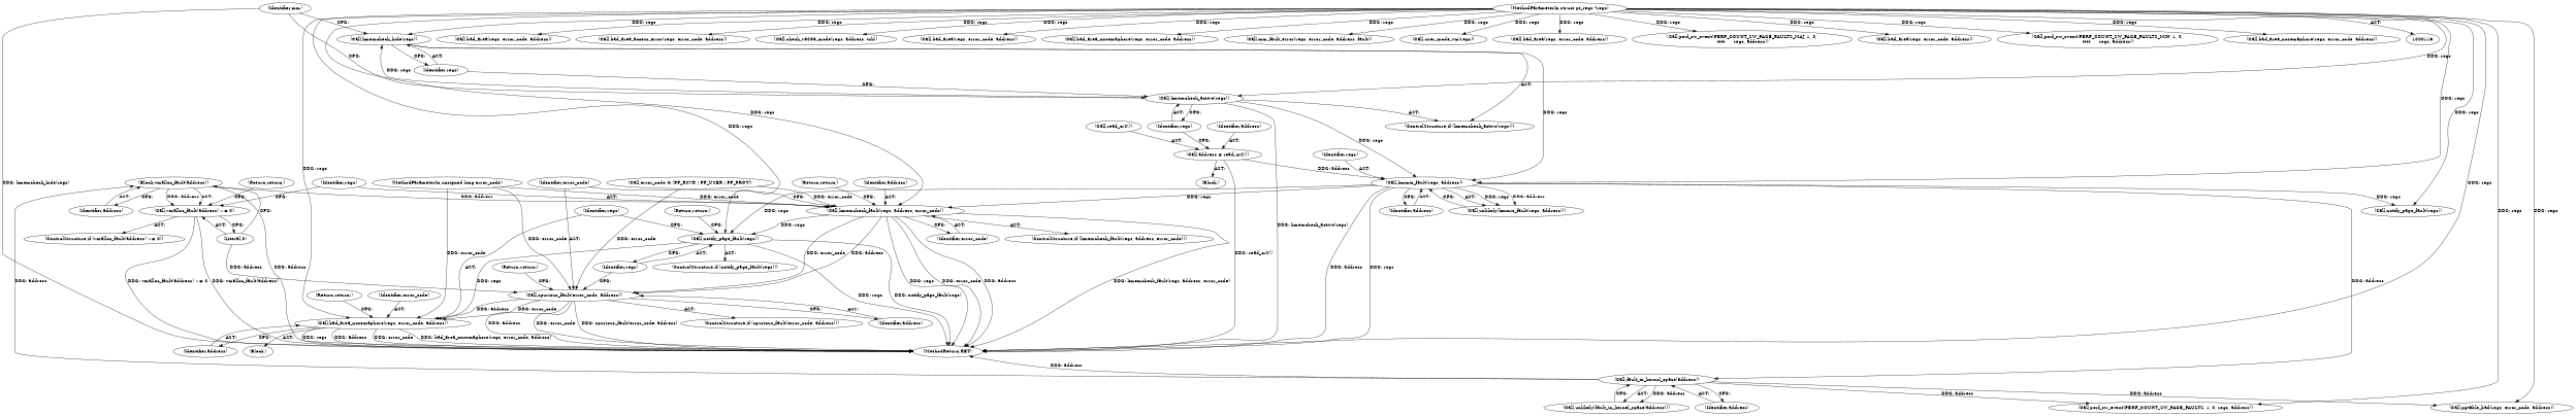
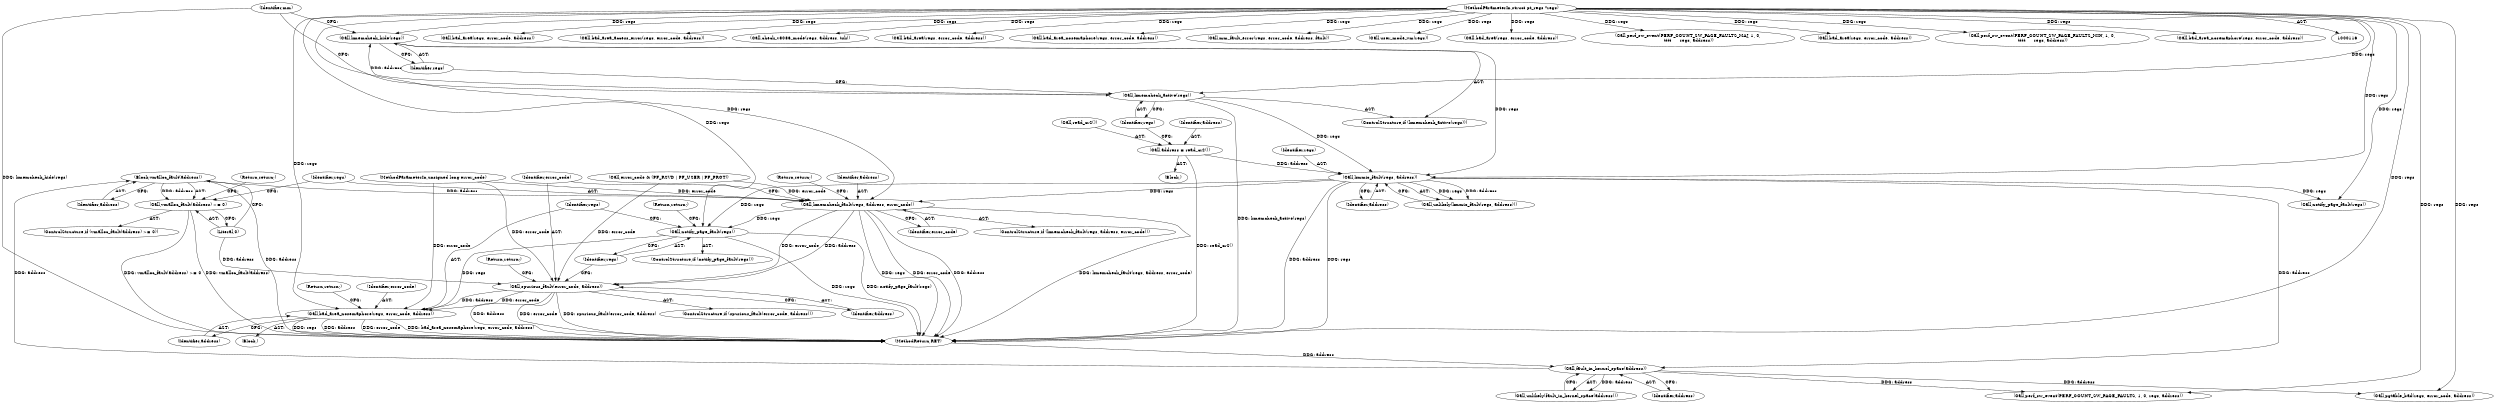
  digraph {
    n1 [label="(Block,vmalloc_fault(address))"]
    n2 [label="(Call,vmalloc_fault(address) >= 0)"]
    n3 [label="(Call,kmemcheck_fault(regs, address, error_code))"]
    n4 [label="(MethodReturn,RET)"]
    n5 [label="(Identifier,address)"]
    n6 [label="(ControlStructure,if (vmalloc_fault(address) >= 0))"]
    n7 [label="(Literal,0)"]
    n8 [label="(Call,spurious_fault(error_code, address))"]
    n9 [label="(Call,notify_page_fault(regs))"]
    n10 [label="(Identifier,error_code)"]
    n11 [label="(ControlStructure,if (kmemcheck_fault(regs, address, error_code)))"]
    n12 [label="(Call,fault_in_kernel_space(address))"]
    n13 [label="(Call,perf_sw_event(PERF_COUNT_SW_PAGE_FAULTS, 1, 0, regs, address))"]
    n14 [label="(Call,unlikely(fault_in_kernel_space(address)))"]
    n15 [label="(Call,pgtable_bad(regs, error_code, address))"]
    n16 [label="(Identifier,address)"]
    n17 [label="(Call,bad_area_nosemaphore(regs, error_code, address))"]
    n18 [label="(Identifier,address)"]
    n19 [label="(ControlStructure,if (spurious_fault(error_code, address)))"]
    n20 [label="(Call,kmmio_fault(regs, address))"]
    n21 [label="(Identifier,address)"]
    n22 [label="(Call,unlikely(kmmio_fault(regs, address)))"]
    n23 [label="(Call,notify_page_fault(regs))"]
    n24 [label="(ControlStructure,if (notify_page_fault(regs)))"]
    n25 [label="(Identifier,regs)"]
    n26 [label="(Call,kmemcheck_hide(regs))"]
    n27 [label="(ControlStructure,if (kmemcheck_active(regs)))"]
    n28 [label="(Identifier,regs)"]
    n29 [label="(Call,kmemcheck_active(regs))"]
    n30 [label="(Identifier,regs)"]
    n31 [label="(Call,address = read_cr2())"]
    n32 [label="(MethodParameterIn,struct pt_regs *regs)"]
    n33 [label="(Call,bad_area(regs, error_code, address))"]
    n34 [label="(Call,bad_area_access_error(regs, error_code, address))"]
    n35 [label="(Call,check_v8086_mode(regs, address, tsk))"]
    n36 [label="(Call,bad_area(regs, error_code, address))"]
    n37 [label="(Call,bad_area_nosemaphore(regs, error_code, address))"]
    n38 [label="(Call,mm_fault_error(regs, error_code, address, fault))"]
    n39 [label="(Call,user_mode_vm(regs))"]
    n40 [label="(Call,bad_area(regs, error_code, address))"]
    n41 [label="(Call,perf_sw_event(PERF_COUNT_SW_PAGE_FAULTS_MAJ, 1, 0,\n \t\t\t\t      regs, address))"]
    n42 [label="(Call,bad_area(regs, error_code, address))"]
    n43 [label="(Call,perf_sw_event(PERF_COUNT_SW_PAGE_FAULTS_MIN, 1, 0,\n \t\t\t\t      regs, address))"]
    n44 [label="(Call,bad_area_nosemaphore(regs, error_code, address))"]
    1000116
    n46 [label="(Identifier,address)"]
    n47 [label="(Block,)"]
    n48 [label="(Block,)"]
    n49 [label="(Call,read_cr2())"]
    n50 [label="(Return,return;)"]
    n51 [label="(Call,error_code & (PF_RSVD | PF_USER | PF_PROT))"]
    n52 [label="(Identifier,address)"]
    n53 [label="(Identifier,address)"]
    n54 [label="(Identifier,error_code)"]
    n55 [label="(Return,return;)"]
    n56 [label="(MethodParameterIn,unsigned long error_code)"]
    n57 [label="(Identifier,regs)"]
    n58 [label="(Return,return;)"]
    n59 [label="(Identifier,mm)"]
    n60 [label="(Identifier,regs)"]
    n61 [label="(Return,return;)"]
    n62 [label="(Return,return;)"]
    n63 [label="(Identifier,regs)"]
    n64 [label="(Identifier,error_code)"]
    n1 -> n2 [label="AST: "]
    n1 -> n2 [label="DDG: address"]
    n1 -> n3 [label="DDG: address"]
    n1 -> n4 [label="DDG: address"]
    n1 -> n5 [label="CFG: "]
    n2 -> n4 [label="DDG: vmalloc_fault(address)"]
    n2 -> n4 [label="DDG: vmalloc_fault(address) >= 0"]
    n2 -> n6 [label="AST: "]
    n2 -> n7 [label="CFG: "]
    n3 -> n4 [label="DDG: error_code"]
    n3 -> n4 [label="DDG: kmemcheck_fault(regs, address, error_code)"]
    n3 -> n4 [label="DDG: address"]
    n3 -> n4 [label="DDG: regs"]
    n3 -> n8 [label="DDG: error_code"]
    n3 -> n8 [label="DDG: address"]
    n3 -> n9 [label="DDG: regs"]
    n3 -> n10 [label="CFG: "]
    n3 -> n11 [label="AST: "]
    n5 -> n1 [label="AST: "]
    n7 -> n1 [label="CFG: "]
    n7 -> n2 [label="AST: "]
    n7 -> n8 [label="DDG: address"]
    n8 -> n4 [label="DDG: spurious_fault(error_code, address)"]
    n8 -> n4 [label="DDG: address"]
    n8 -> n4 [label="DDG: error_code"]
    n8 -> n17 [label="DDG: error_code"]
    n8 -> n17 [label="DDG: address"]
    n8 -> n18 [label="CFG: "]
    n8 -> n19 [label="AST: "]
    n9 -> n4 [label="DDG: regs"]
    n9 -> n4 [label="DDG: notify_page_fault(regs)"]
    n9 -> n17 [label="DDG: regs"]
    n9 -> n24 [label="AST: "]
    n9 -> n25 [label="CFG: "]
    n10 -> n3 [label="AST: "]
    n12 -> n1 [label="DDG: address"]
-   n12 -> n4 [label="DDG: address"]
+   n4 -> n12 [label="DDG: address"]
    n12 -> n13 [label="DDG: address"]
    n12 -> n14 [label="AST: "]
    n12 -> n14 [label="DDG: address"]
    n12 -> n15 [label="DDG: address"]
    n12 -> n16 [label="CFG: "]
    n14 -> n12 [label="CFG: "]
    n16 -> n12 [label="AST: "]
    n17 -> n4 [label="DDG: regs"]
    n17 -> n4 [label="DDG: address"]
    n17 -> n4 [label="DDG: error_code"]
    n17 -> n4 [label="DDG: bad_area_nosemaphore(regs, error_code, address)"]
    n17 -> n46 [label="CFG: "]
    n17 -> n47 [label="AST: "]
    n18 -> n8 [label="AST: "]
    n20 -> n3 [label="DDG: regs"]
    n20 -> n4 [label="DDG: regs"]
    n20 -> n4 [label="DDG: address"]
    n20 -> n9 [label="DDG: regs"]
    n20 -> n12 [label="DDG: address"]
    n20 -> n21 [label="CFG: "]
    n20 -> n22 [label="AST: "]
    n20 -> n22 [label="DDG: regs"]
    n20 -> n22 [label="DDG: address"]
    n20 -> n23 [label="DDG: regs"]
    n21 -> n20 [label="AST: "]
    n22 -> n20 [label="CFG: "]
    n25 -> n8 [label="CFG: "]
    n25 -> n9 [label="AST: "]
    n26 -> n20 [label="DDG: regs"]
    n26 -> n27 [label="AST: "]
    n26 -> n28 [label="CFG: "]
    n28 -> n26 [label="AST: "]
    n28 -> n29 [label="CFG: "]
    n29 -> n4 [label="DDG: kmemcheck_active(regs)"]
    n29 -> n20 [label="DDG: regs"]
-   n29 -> n26 [label="DDG: regs"]
+   n29 -> n26 [label="DDG: address"]
    n29 -> n27 [label="AST: "]
    n29 -> n30 [label="CFG: "]
    n30 -> n29 [label="AST: "]
    n30 -> n31 [label="CFG: "]
    n31 -> n4 [label="DDG: read_cr2()"]
    n31 -> n20 [label="DDG: address"]
    n31 -> n48 [label="AST: "]
    n32 -> n3 [label="DDG: regs"]
    n32 -> n4 [label="DDG: regs"]
    n32 -> n9 [label="DDG: regs"]
    n32 -> n13 [label="DDG: regs"]
    n32 -> n15 [label="DDG: regs"]
    n32 -> n17 [label="DDG: regs"]
    n32 -> n20 [label="DDG: regs"]
    n32 -> n23 [label="DDG: regs"]
    n32 -> n26 [label="DDG: regs"]
    n32 -> n29 [label="DDG: regs"]
    n32 -> n33 [label="DDG: regs"]
    n32 -> n34 [label="DDG: regs"]
    n32 -> n35 [label="DDG: regs"]
    n32 -> n36 [label="DDG: regs"]
    n32 -> n37 [label="DDG: regs"]
    n32 -> n38 [label="DDG: regs"]
    n32 -> n39 [label="DDG: regs"]
    n32 -> n40 [label="DDG: regs"]
    n32 -> n41 [label="DDG: regs"]
    n32 -> n42 [label="DDG: regs"]
    n32 -> n43 [label="DDG: regs"]
    n32 -> n44 [label="DDG: regs"]
    n32 -> 1000116 [label="AST: "]
    n46 -> n17 [label="AST: "]
    n49 -> n31 [label="AST: "]
    n50 -> n9 [label="CFG: "]
    n51 -> n3 [label="DDG: error_code"]
    n51 -> n8 [label="DDG: error_code"]
    n52 -> n31 [label="AST: "]
    n53 -> n3 [label="AST: "]
    n54 -> n3 [label="CFG: "]
    n54 -> n8 [label="AST: "]
    n55 -> n2 [label="CFG: "]
    n56 -> n3 [label="DDG: error_code"]
    n56 -> n8 [label="DDG: error_code"]
    n56 -> n17 [label="DDG: error_code"]
    n57 -> n2 [label="CFG: "]
    n57 -> n3 [label="AST: "]
    n58 -> n3 [label="CFG: "]
    n59 -> n4 [label="DDG: kmemcheck_hide(regs)"]
    n59 -> n26 [label="CFG: "]
    n59 -> n29 [label="CFG: "]
    n60 -> n20 [label="AST: "]
    n61 -> n8 [label="CFG: "]
    n62 -> n17 [label="CFG: "]
    n63 -> n9 [label="CFG: "]
    n63 -> n17 [label="AST: "]
    n64 -> n17 [label="AST: "]
  }
